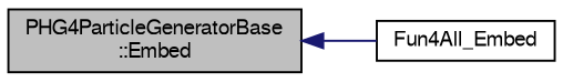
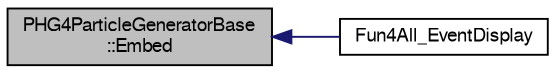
  digraph {
    rankdir=LR
    node [color=black fontname=FreeSans fontsize=10 shape=record]
    n1 [fillcolor=grey75 fontcolor=black height=0.2 label="PHG4ParticleGeneratorBase\l::Embed" style=filled width=0.4]
-   n2 [height=0.2 label=Fun4All_Embed width=0.4]
+   n2 [height=0.2 label=Fun4All_EventDisplay width=0.4]
    n1 -> n2 [color=midnightblue dir=back fontname=FreeSans fontsize=10 labelfontname=FreeSans labelfontsize=10 style=solid]
  }
